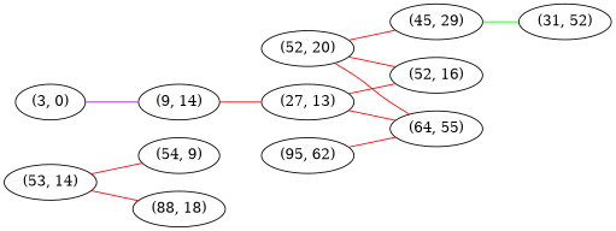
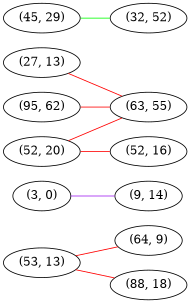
  graph {
    rankdir=LR
    edge [color=red weight=1]
-   "(53, 14)"
-   "(54, 9)"
+   "(53, 14)" [label="(53, 13)"]
+   "(54, 9)" [label="(64, 9)"]
    n3 [label="(88, 18)"]
    n4 [label="(3, 0)"]
    "(9, 14)"
    "(27, 13)"
    "(52, 16)"
-   "(64, 55)"
+   "(64, 55)" [label="(63, 55)"]
    n9 [label="(95, 62)"]
    n10 [label="(52, 20)"]
    "(45, 29)"
-   "(31, 52)"
+   "(31, 52)" [label="(32, 52)"]
    "(53, 14)" -- "(54, 9)"
    "(53, 14)" -- n3
    n4 -- "(9, 14)" [color=purple weight=4]
-   "(9, 14)" -- "(27, 13)"
-   "(27, 13)" -- "(52, 16)"
    "(27, 13)" -- "(64, 55)"
    n9 -- "(64, 55)"
    n10 -- "(52, 16)"
    n10 -- "(64, 55)"
-   n10 -- "(45, 29)"
    "(45, 29)" -- "(31, 52)" [color=green weight=2]
  }
